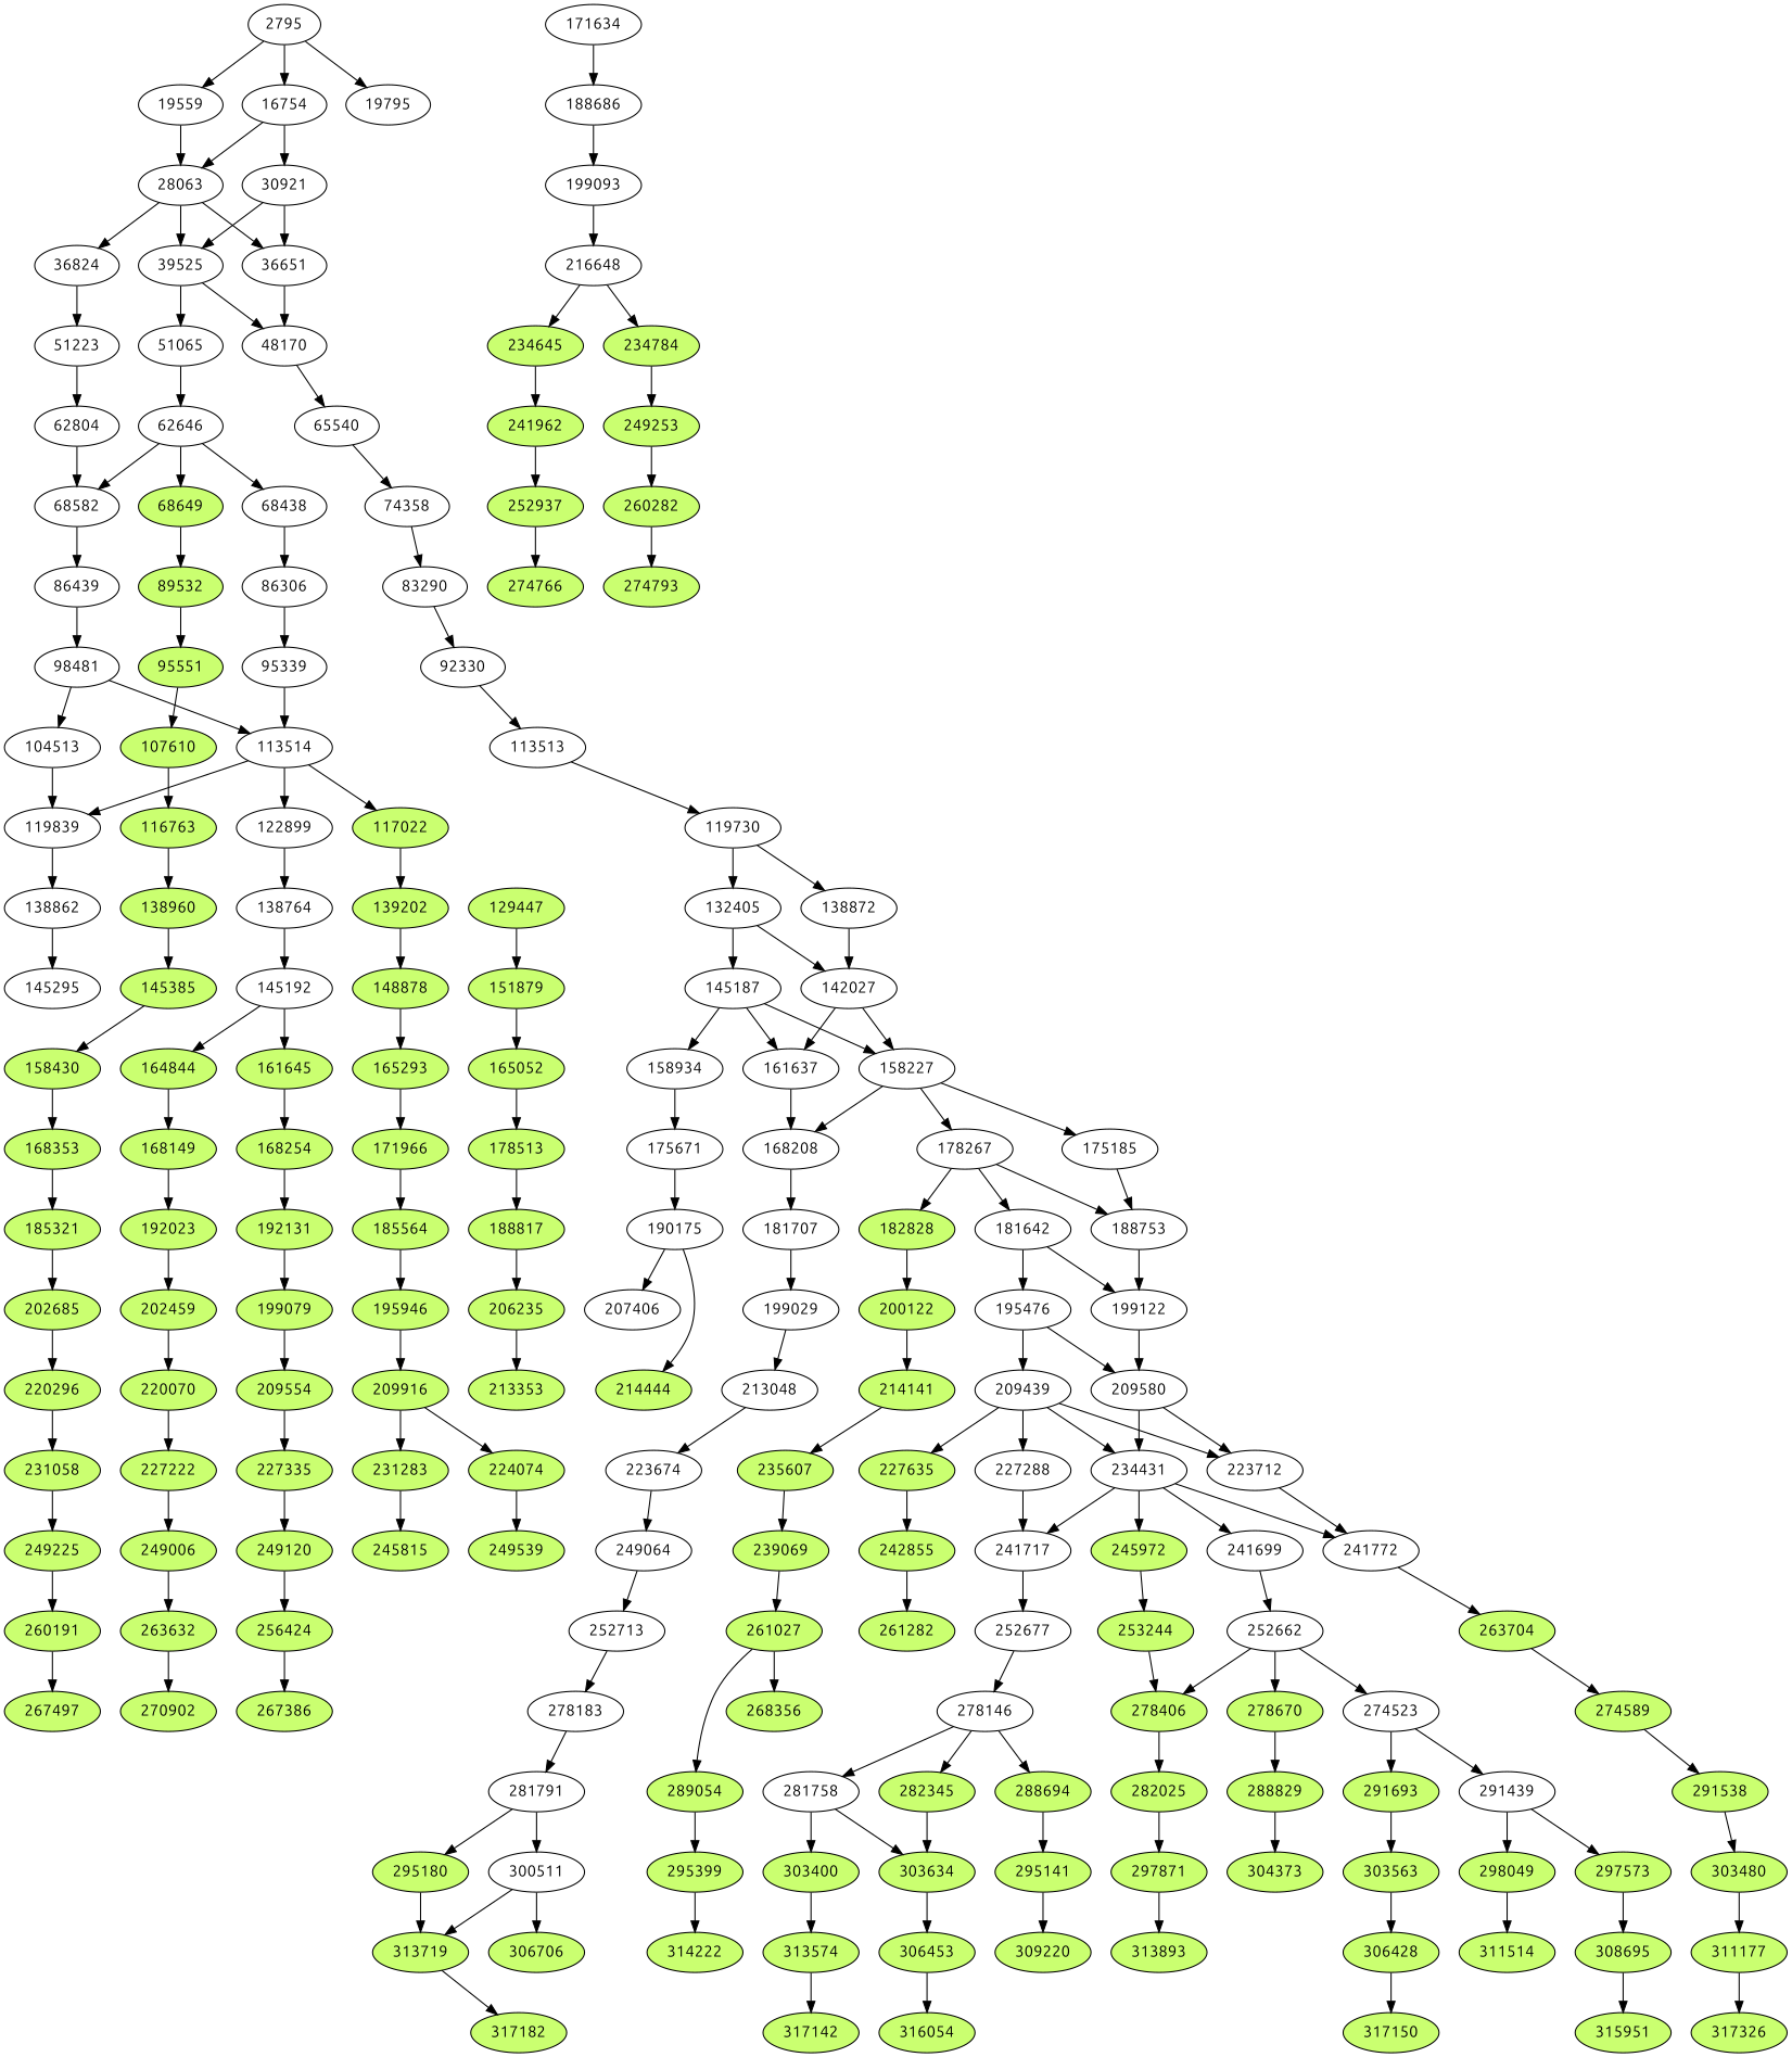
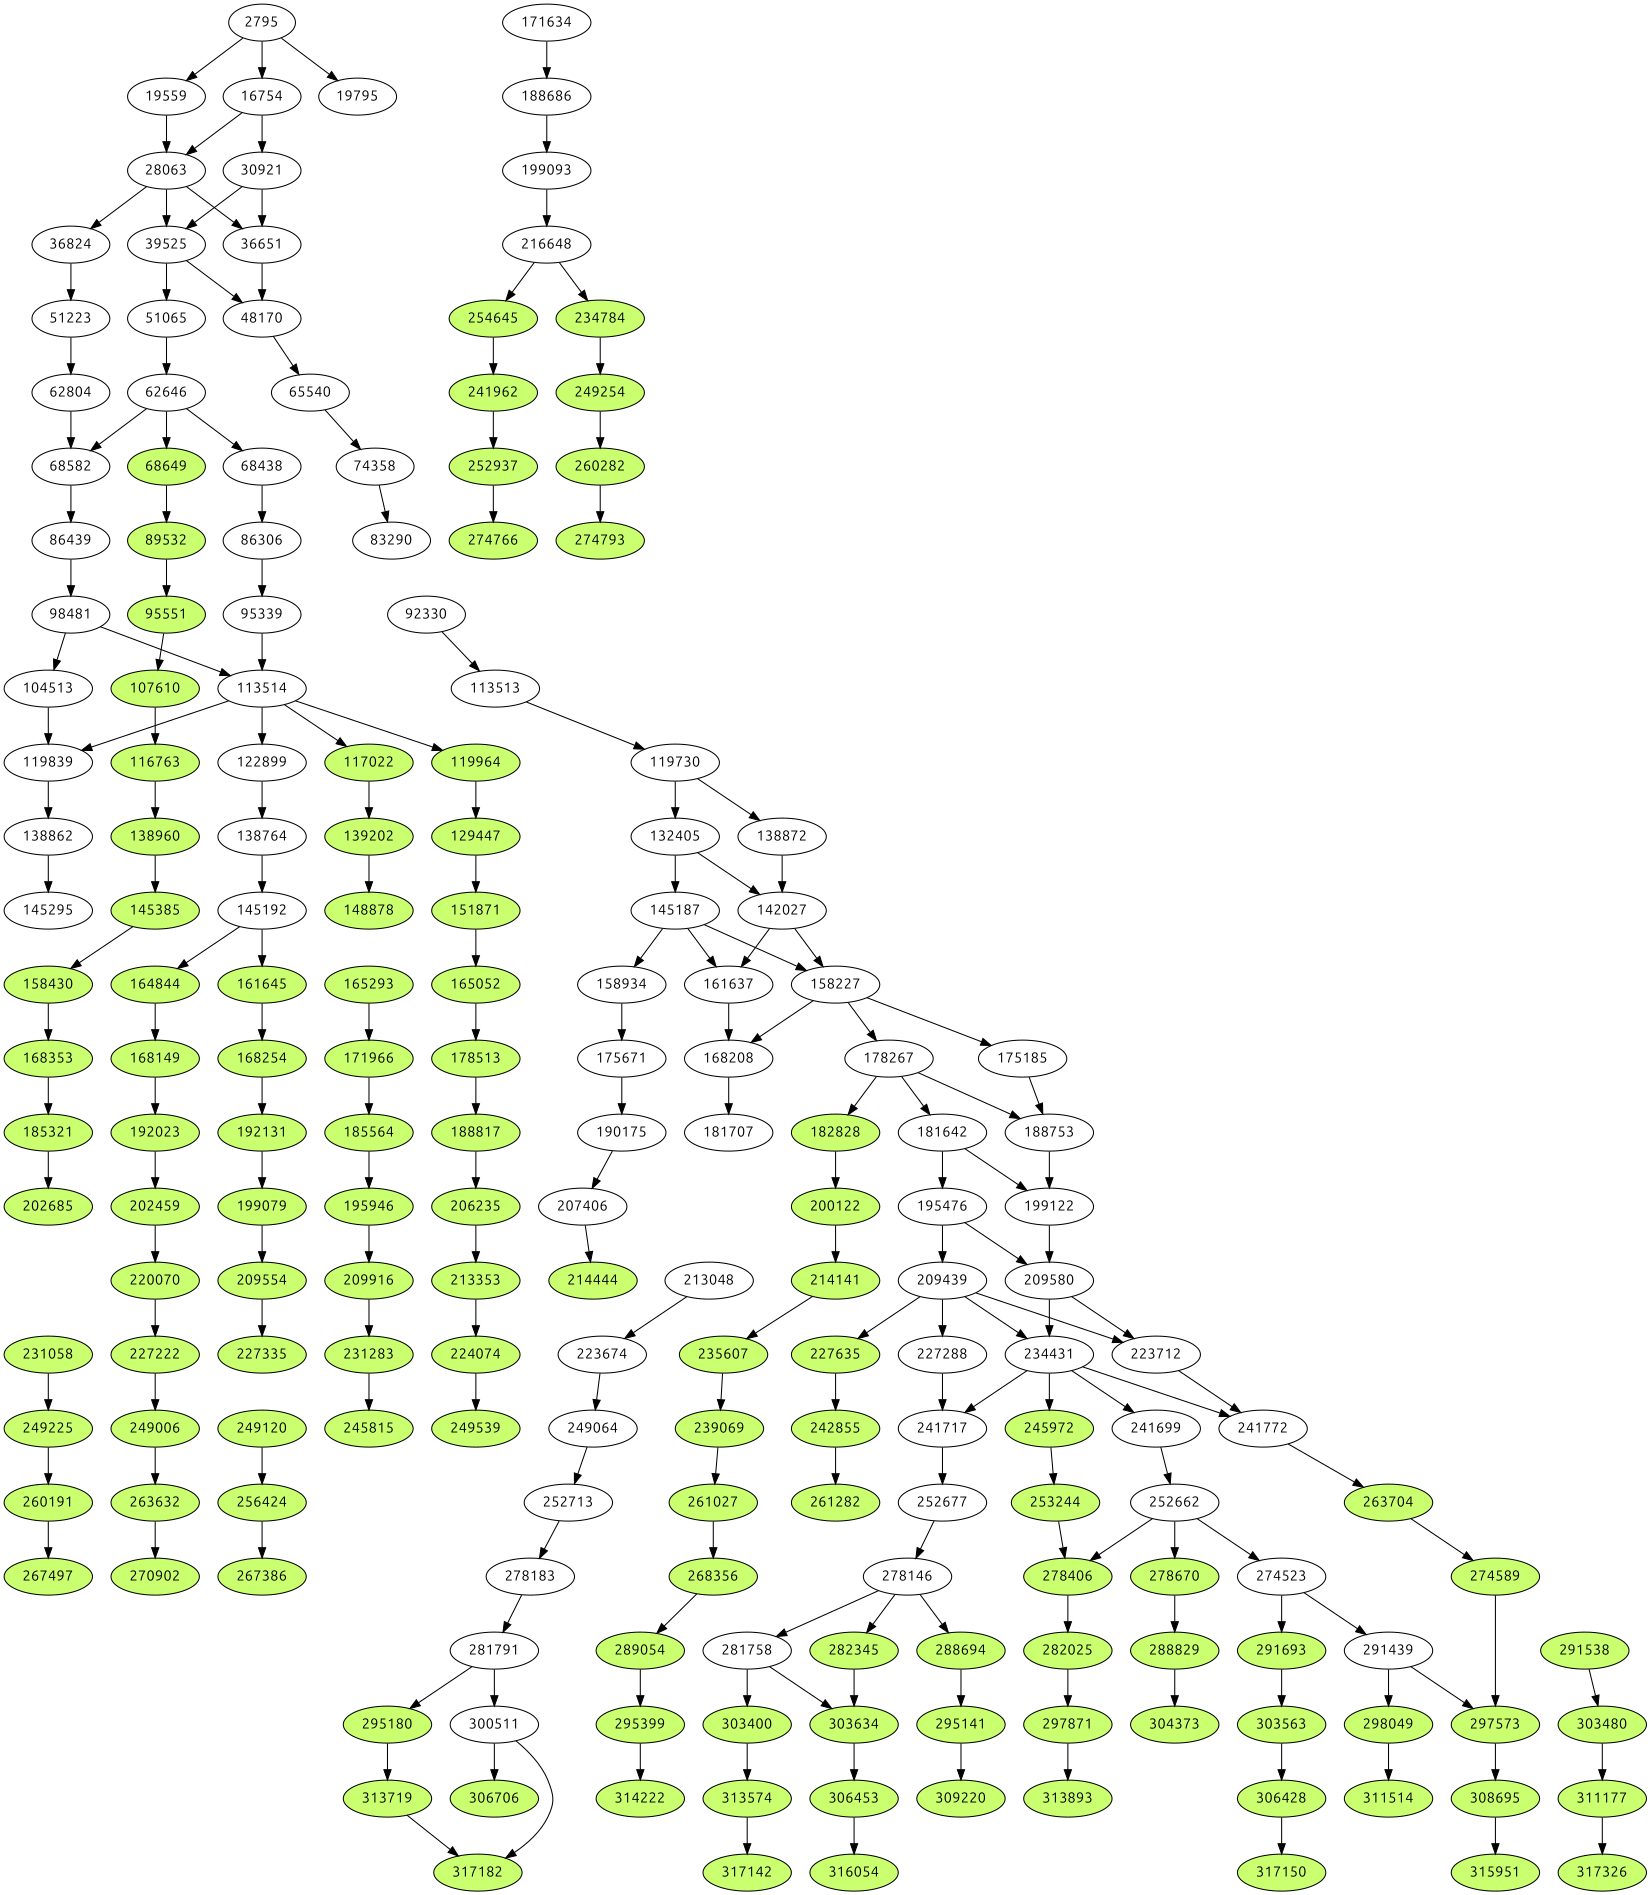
  digraph {
    fontname=Ubuntu
    node [fontname=Ubuntu fillcolor=darkolivegreen1 style=filled]
    edge [fontname=Ubuntu]
    2795 [fillcolor="" style=""]
    16754 [fillcolor="" style=""]
    19559 [fillcolor="" style=""]
    19795 [fillcolor="" style=""]
    28063 [fillcolor="" style=""]
    30921 [fillcolor="" style=""]
    36651 [fillcolor="" style=""]
    36824 [fillcolor="" style=""]
    39525 [fillcolor="" style=""]
    48170 [fillcolor="" style=""]
    51223 [fillcolor="" style=""]
    51065 [fillcolor="" style=""]
    65540 [fillcolor="" style=""]
    62804 [fillcolor="" style=""]
    62646 [fillcolor="" style=""]
    74358 [fillcolor="" style=""]
    68582 [fillcolor="" style=""]
    68438 [fillcolor="" style=""]
    68649
    83290 [fillcolor="" style=""]
    86306 [fillcolor="" style=""]
    86439 [fillcolor="" style=""]
    89532
    95339 [fillcolor="" style=""]
    98481 [fillcolor="" style=""]
    95551
    92330 [fillcolor="" style=""]
    113514 [fillcolor="" style=""]
    104513 [fillcolor="" style=""]
    107610
    113513 [fillcolor="" style=""]
    119730 [fillcolor="" style=""]
    119839 [fillcolor="" style=""]
    117022
+   119964
    122899 [fillcolor="" style=""]
    116763
    132405 [fillcolor="" style=""]
    138872 [fillcolor="" style=""]
    138862 [fillcolor="" style=""]
    139202
    129447
    138764 [fillcolor="" style=""]
    138960
    145295 [fillcolor="" style=""]
    145385
    142027 [fillcolor="" style=""]
    145187 [fillcolor="" style=""]
    148878
-   151871 [label=151879]
+   151871
    145192 [fillcolor="" style=""]
    158430
    165293
    158227 [fillcolor="" style=""]
    161637 [fillcolor="" style=""]
    158934 [fillcolor="" style=""]
    165052
    161645
    164844
    178513
    168208 [fillcolor="" style=""]
    175185 [fillcolor="" style=""]
    178267 [fillcolor="" style=""]
    175671 [fillcolor="" style=""]
    168254
    168149
    168353
    171966
    181707 [fillcolor="" style=""]
    188753 [fillcolor="" style=""]
    181642 [fillcolor="" style=""]
    182828
    190175 [fillcolor="" style=""]
    192131
    192023
    171634 [fillcolor="" style=""]
    188686 [fillcolor="" style=""]
    185321
    185564
    188817
-   199029 [fillcolor="" style=""]
    199122 [fillcolor="" style=""]
    195476 [fillcolor="" style=""]
    200122
    202685
    207406 [fillcolor="" style=""]
    199079
    199093 [fillcolor="" style=""]
    202459
    206235
    195946
    220070
    213048 [fillcolor="" style=""]
    209554
-   220296
    216648 [fillcolor="" style=""]
    209916
    209580 [fillcolor="" style=""]
    214444
    209439 [fillcolor="" style=""]
    214141
    213353
    223712 [fillcolor="" style=""]
    227288 [fillcolor="" style=""]
    227635
    234431 [fillcolor="" style=""]
    223674 [fillcolor="" style=""]
    235607
    231058
    231283
-   234645
+   234645 [label=254645]
    234784
    224074
    227222
    227335
    241772 [fillcolor="" style=""]
    241717 [fillcolor="" style=""]
    242855
    241699 [fillcolor="" style=""]
    245972
    245815
    249064 [fillcolor="" style=""]
    249120
    241962
-   249254 [label=249253]
+   249254
    239069
    249006
    249225
    249539
    263704
    252677 [fillcolor="" style=""]
    261282
    252662 [fillcolor="" style=""]
    253244
    256424
    252713 [fillcolor="" style=""]
    261027
    252937
    260282
    263632
    260191
    278183 [fillcolor="" style=""]
    274589
    270902
    278146 [fillcolor="" style=""]
    267386
    267497
    274523 [fillcolor="" style=""]
    278406
    278670
    274766
    274793
    268356
    289054
    291439 [fillcolor="" style=""]
    291693
    282025
    288829
    281758 [fillcolor="" style=""]
    282345
    288694
    291538
    281791 [fillcolor="" style=""]
    297573
    298049
    303563
    297871
    304373
    303400
    303634
    295141
    295180
    300511 [fillcolor="" style=""]
    295399
    303480
    314222
    308695
    311514
    306428
    311177
    313574
    306453
    309220
    313719
    306706
    313893
    317142
    316054
    317182
    315951
    317326
    317150
    2795 -> 16754
    2795 -> 19559
    2795 -> 19795
    16754 -> 28063
    16754 -> 30921
    19559 -> 28063
    28063 -> 36651
    28063 -> 36824
    28063 -> 39525
    30921 -> 36651
    30921 -> 39525
    36651 -> 48170
    36824 -> 51223
    39525 -> 48170
    39525 -> 51065
    48170 -> 65540
    51223 -> 62804
    51065 -> 62646
    65540 -> 74358
    62804 -> 68582
    62646 -> 68582
    62646 -> 68438
    62646 -> 68649
    74358 -> 83290
    68582 -> 86439
    68438 -> 86306
    68649 -> 89532
-   83290 -> 92330
    86306 -> 95339
    86439 -> 98481
    89532 -> 95551
    95339 -> 113514
    98481 -> 113514
    98481 -> 104513
    95551 -> 107610
    92330 -> 113513
    113514 -> 119839
    113514 -> 117022
+   113514 -> 119964
    113514 -> 122899
    104513 -> 119839
    107610 -> 116763
    113513 -> 119730
    119730 -> 132405
    119730 -> 138872
    119839 -> 138862
    117022 -> 139202
+   119964 -> 129447
    122899 -> 138764
    116763 -> 138960
    132405 -> 142027
    132405 -> 145187
    138872 -> 142027
    138862 -> 145295
    139202 -> 148878
    129447 -> 151871
    138764 -> 145192
    138960 -> 145385
    145385 -> 158430
    142027 -> 158227
    142027 -> 161637
    145187 -> 158227
    145187 -> 161637
    145187 -> 158934
-   148878 -> 165293
    151871 -> 165052
    145192 -> 161645
    145192 -> 164844
    158430 -> 168353
    165293 -> 171966
    158227 -> 168208
    158227 -> 175185
    158227 -> 178267
    161637 -> 168208
    158934 -> 175671
    165052 -> 178513
    161645 -> 168254
    164844 -> 168149
    178513 -> 188817
    168208 -> 181707
    175185 -> 188753
    178267 -> 188753
    178267 -> 181642
    178267 -> 182828
    175671 -> 190175
    168254 -> 192131
    168149 -> 192023
    168353 -> 185321
    171966 -> 185564
-   181707 -> 199029
    188753 -> 199122
    181642 -> 199122
    181642 -> 195476
    182828 -> 200122
    190175 -> 207406
    192131 -> 199079
    192023 -> 202459
    171634 -> 188686
    188686 -> 199093
    185321 -> 202685
    185564 -> 195946
    188817 -> 206235
-   199029 -> 213048
    199122 -> 209580
    195476 -> 209580
    195476 -> 209439
    200122 -> 214141
-   202685 -> 220296
-   190175 -> 214444
+   207406 -> 214444
    199079 -> 209554
    199093 -> 216648
    202459 -> 220070
    206235 -> 213353
    195946 -> 209916
    220070 -> 227222
    213048 -> 223674
    209554 -> 227335
-   220296 -> 231058
    216648 -> 234645
    216648 -> 234784
    209916 -> 231283
    209580 -> 223712
    209580 -> 234431
    209439 -> 223712
    209439 -> 227288
    209439 -> 227635
    209439 -> 234431
    214141 -> 235607
-   209916 -> 224074
+   213353 -> 224074
    223712 -> 241772
    227288 -> 241717
    227635 -> 242855
    234431 -> 241772
    234431 -> 241717
    234431 -> 241699
    234431 -> 245972
    223674 -> 249064
    235607 -> 239069
    231058 -> 249225
    231283 -> 245815
    234645 -> 241962
    234784 -> 249254
    224074 -> 249539
    227222 -> 249006
-   227335 -> 249120
    241772 -> 263704
    241717 -> 252677
    242855 -> 261282
    241699 -> 252662
    245972 -> 253244
    249064 -> 252713
    249120 -> 256424
    241962 -> 252937
    249254 -> 260282
    239069 -> 261027
    249006 -> 263632
    249225 -> 260191
    263704 -> 274589
    252677 -> 278146
    252662 -> 274523
    252662 -> 278406
    252662 -> 278670
    253244 -> 278406
    256424 -> 267386
    252713 -> 278183
    261027 -> 268356
    252937 -> 274766
    260282 -> 274793
    263632 -> 270902
    260191 -> 267497
    278183 -> 281791
-   274589 -> 291538
+   274589 -> 297573
    278146 -> 281758
    278146 -> 282345
    278146 -> 288694
    274523 -> 291439
    274523 -> 291693
    278406 -> 282025
    278670 -> 288829
-   261027 -> 289054
+   268356 -> 289054
    289054 -> 295399
    291439 -> 297573
    291439 -> 298049
    291693 -> 303563
    282025 -> 297871
    288829 -> 304373
    281758 -> 303400
    281758 -> 303634
    282345 -> 303634
    288694 -> 295141
    291538 -> 303480
    281791 -> 295180
    281791 -> 300511
    297573 -> 308695
    298049 -> 311514
    303563 -> 306428
    297871 -> 313893
    303400 -> 313574
    303634 -> 306453
    295141 -> 309220
    295180 -> 313719
-   300511 -> 313719
+   300511 -> 317182
    300511 -> 306706
    295399 -> 314222
    303480 -> 311177
    308695 -> 315951
    306428 -> 317150
    311177 -> 317326
    313574 -> 317142
    306453 -> 316054
    313719 -> 317182
  }
